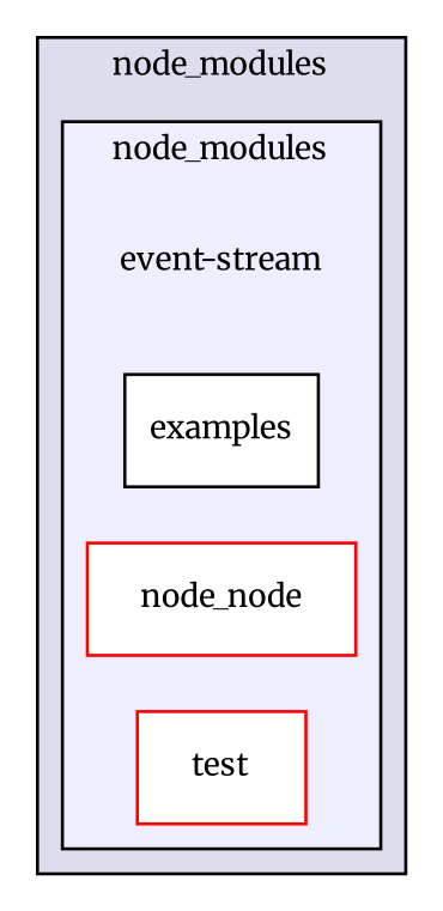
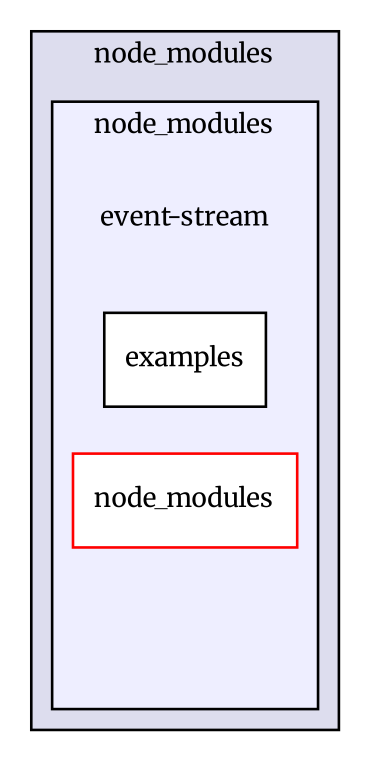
  digraph {
    compound=true
    rankdir=LR
    fontname=Merriweather
    node [fontname=Merriweather fontsize=10 shape=box color=red fillcolor=white style=filled]
    n1 [label="event-stream" shape=plaintext color="" fillcolor="" style=""]
    n2 [color=black label=examples]
-   n3 [label=node_node]
-   n4 [label=test]
+   n3 [label=node_modules]
    subgraph cluster_1 {
      bgcolor="#ddddee"
      fontsize=10
      label=node_modules
      pencolor=black
      subgraph cluster_2 {
        bgcolor="#eeeeff"
        fontsize=10
        pencolor=black
        n1
        n2
        n3
-       n4
      }
    }
  }
